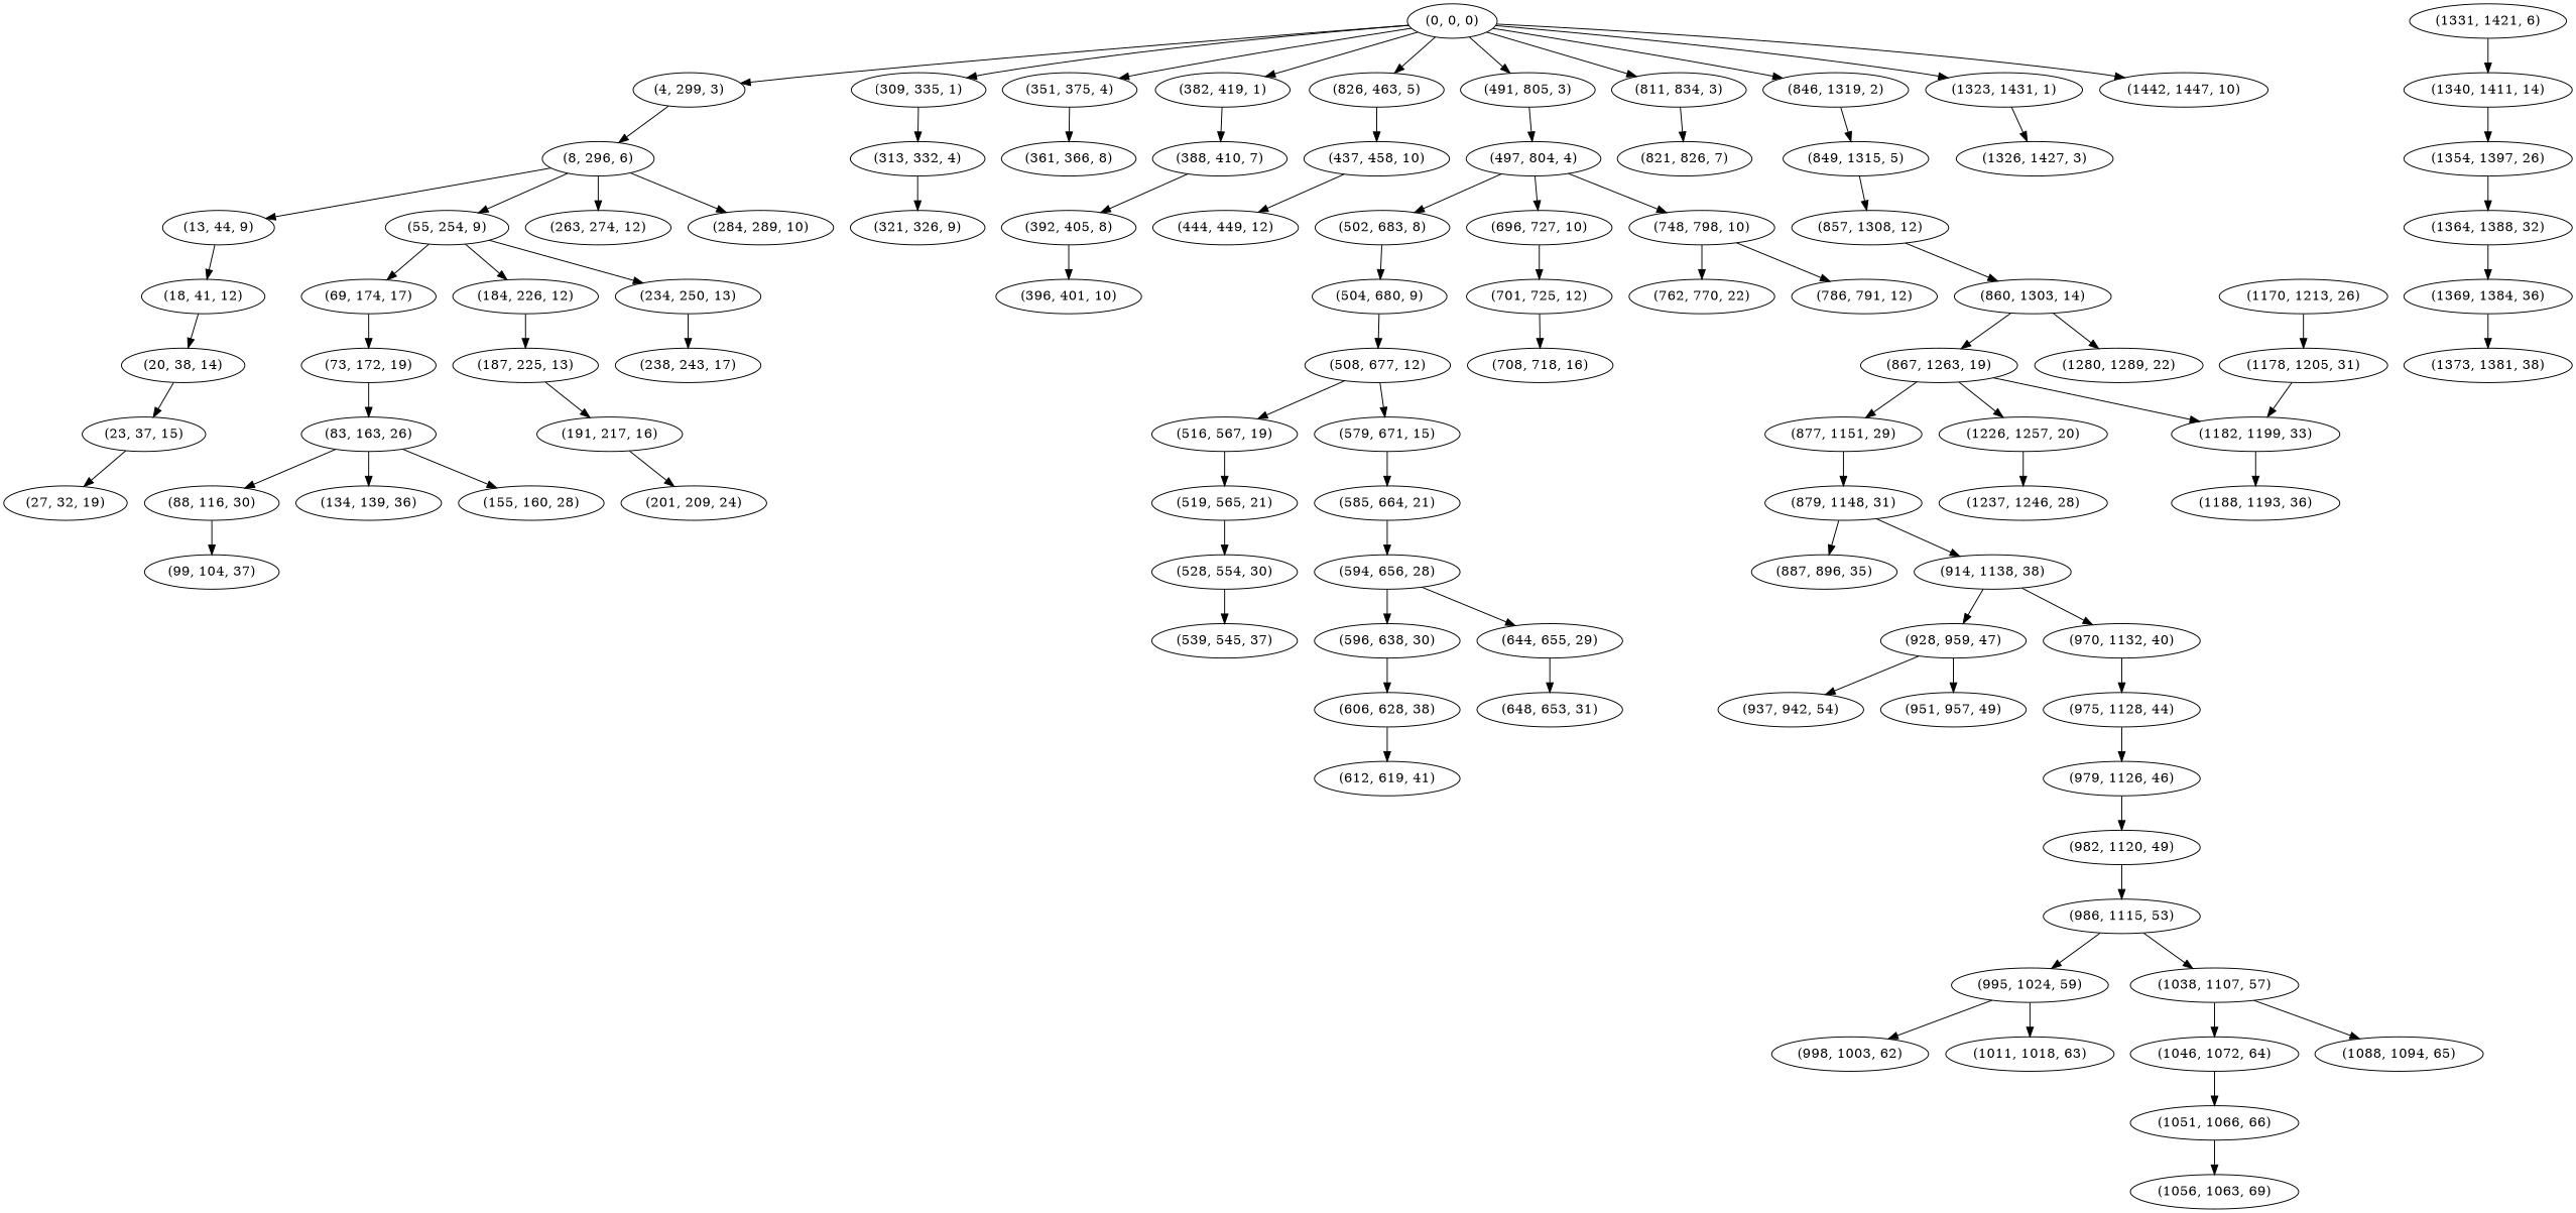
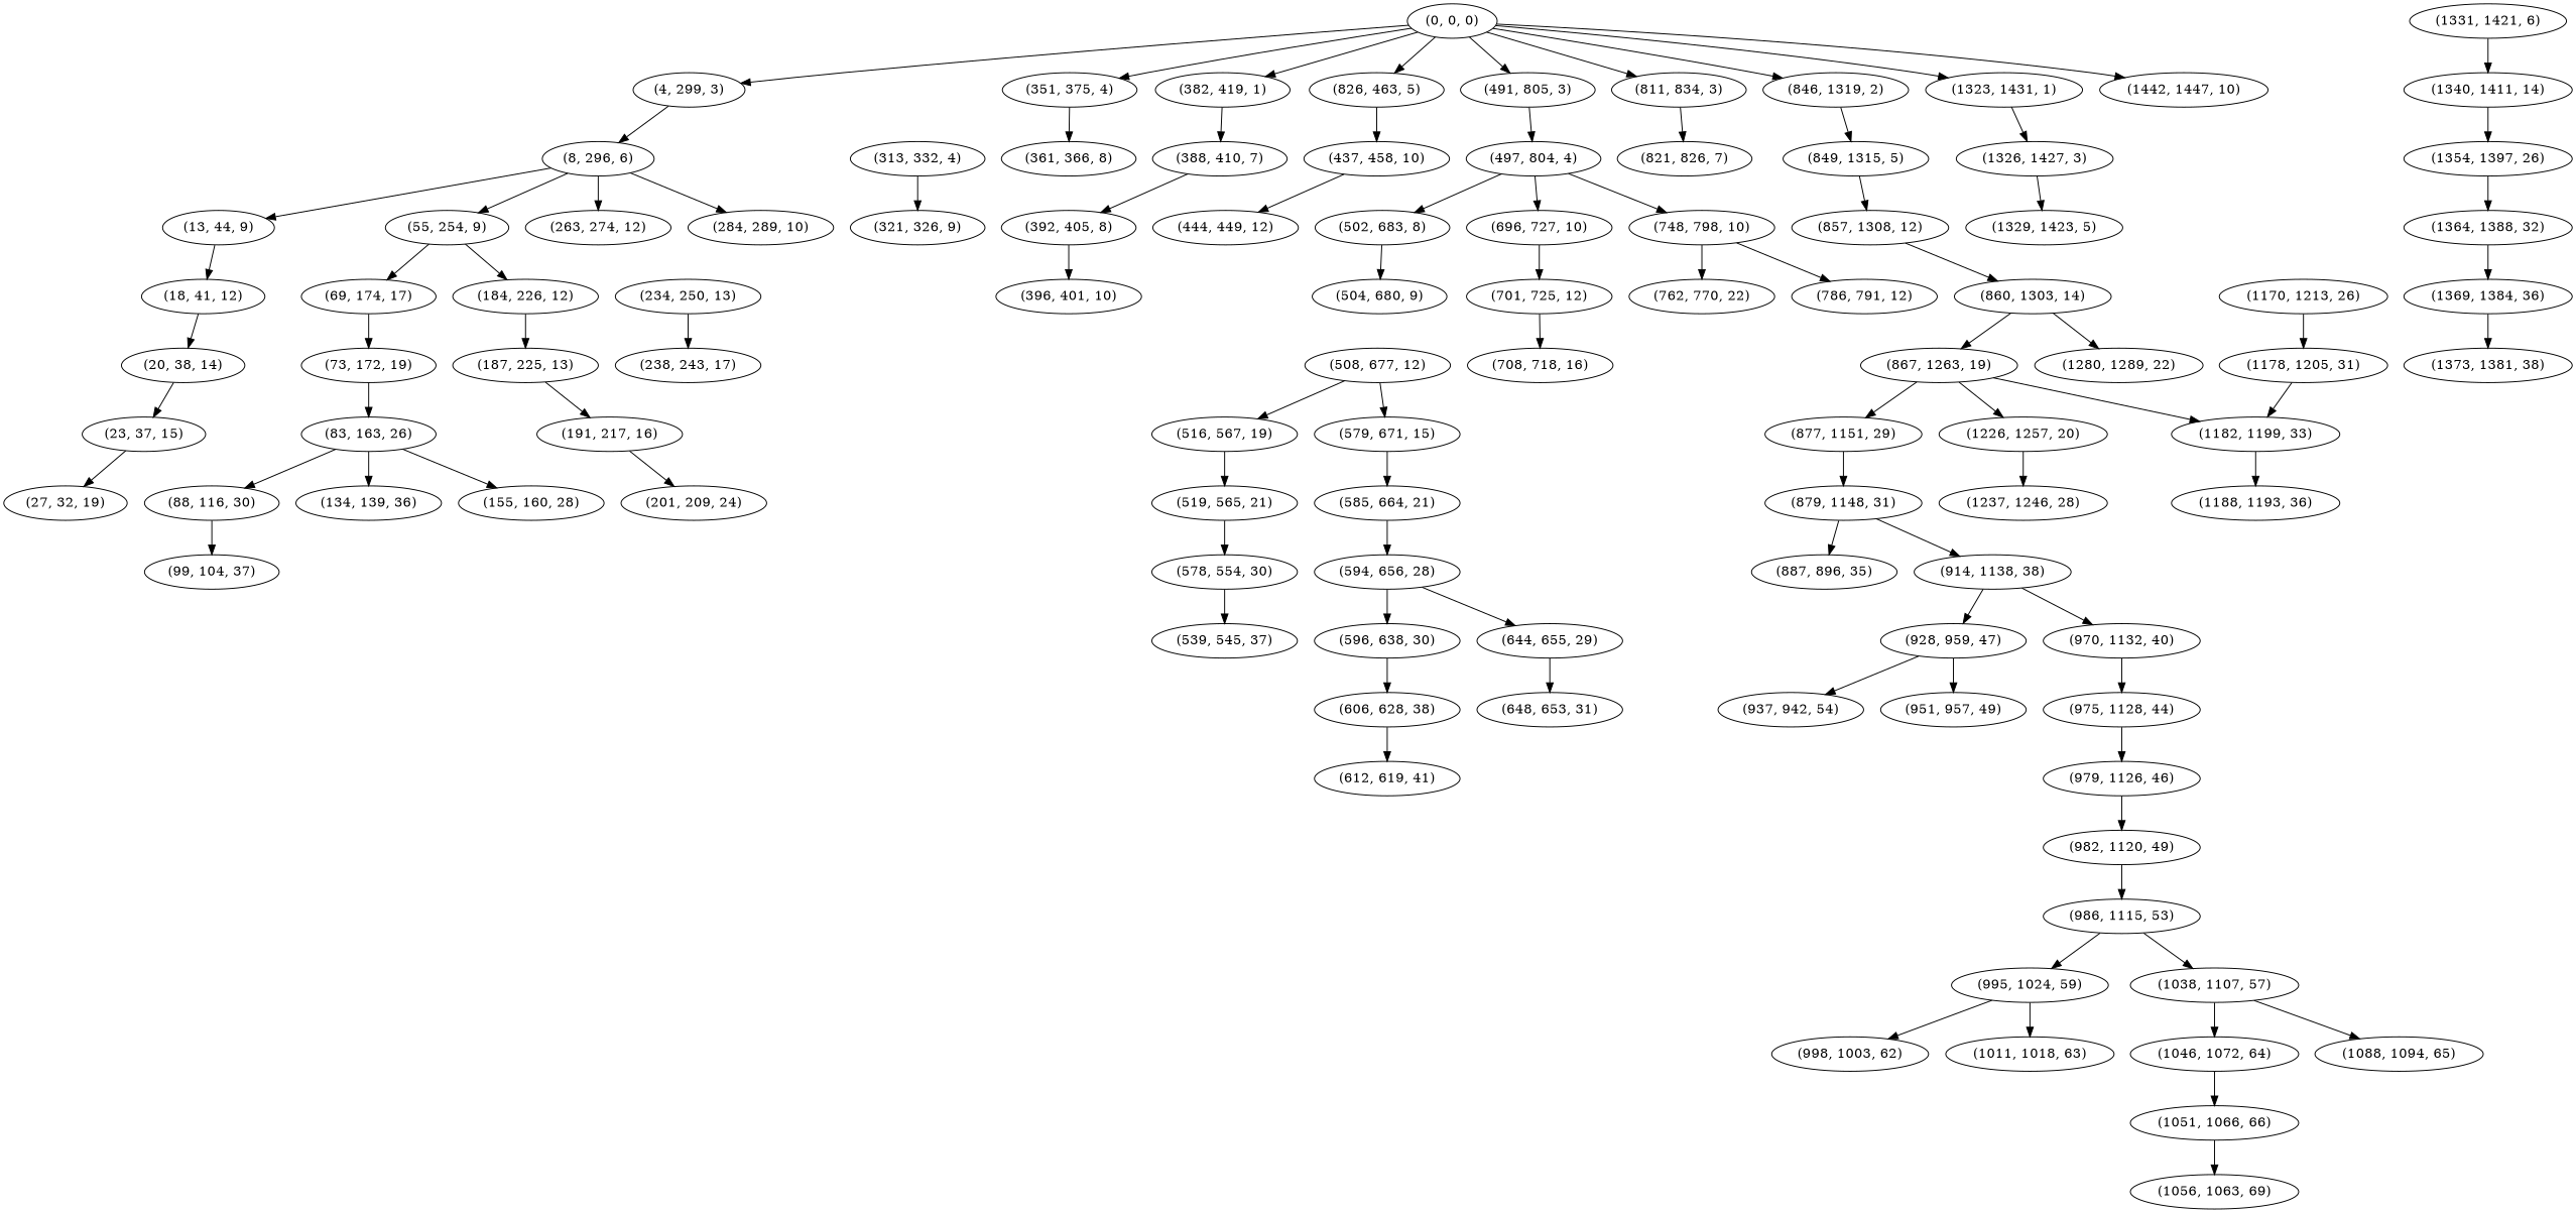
  digraph {
    "(0, 0, 0)"
    "(4, 299, 3)"
-   "(309, 335, 1)"
    "(351, 375, 4)"
    "(382, 419, 1)"
    n6 [label="(826, 463, 5)"]
    "(491, 805, 3)"
    "(811, 834, 3)"
    "(846, 1319, 2)"
    "(1323, 1431, 1)"
    "(1442, 1447, 10)"
    "(8, 296, 6)"
    "(313, 332, 4)"
    "(361, 366, 8)"
    "(388, 410, 7)"
    "(437, 458, 10)"
    "(497, 804, 4)"
    "(821, 826, 7)"
    "(849, 1315, 5)"
    "(1326, 1427, 3)"
    "(13, 44, 9)"
    "(55, 254, 9)"
    "(263, 274, 12)"
    "(284, 289, 10)"
    "(18, 41, 12)"
    "(69, 174, 17)"
    "(184, 226, 12)"
    "(234, 250, 13)"
    "(20, 38, 14)"
    "(23, 37, 15)"
    "(27, 32, 19)"
    "(73, 172, 19)"
    "(187, 225, 13)"
    "(238, 243, 17)"
    "(83, 163, 26)"
    "(88, 116, 30)"
    "(134, 139, 36)"
    "(155, 160, 28)"
    "(99, 104, 37)"
    "(191, 217, 16)"
    "(201, 209, 24)"
    "(321, 326, 9)"
    "(392, 405, 8)"
    "(396, 401, 10)"
    "(444, 449, 12)"
    "(502, 683, 8)"
    "(696, 727, 10)"
    "(748, 798, 10)"
    "(504, 680, 9)"
    "(701, 725, 12)"
    "(762, 770, 22)"
    "(786, 791, 12)"
    "(508, 677, 12)"
    "(516, 567, 19)"
    "(579, 671, 15)"
    "(519, 565, 21)"
    "(585, 664, 21)"
-   "(528, 554, 30)"
+   "(528, 554, 30)" [label="(578, 554, 30)"]
    "(539, 545, 37)"
    "(594, 656, 28)"
    "(596, 638, 30)"
    "(644, 655, 29)"
    "(606, 628, 38)"
    "(648, 653, 31)"
    "(612, 619, 41)"
    "(708, 718, 16)"
    "(857, 1308, 12)"
    "(860, 1303, 14)"
    "(867, 1263, 19)"
    "(1280, 1289, 22)"
    "(877, 1151, 29)"
    "(1226, 1257, 20)"
    "(1182, 1199, 33)"
    "(879, 1148, 31)"
    "(1170, 1213, 26)"
    "(1178, 1205, 31)"
    "(1237, 1246, 28)"
    "(887, 896, 35)"
    "(914, 1138, 38)"
    "(928, 959, 47)"
    "(970, 1132, 40)"
    "(937, 942, 54)"
    "(951, 957, 49)"
    "(975, 1128, 44)"
    "(979, 1126, 46)"
    "(982, 1120, 49)"
    "(986, 1115, 53)"
    "(995, 1024, 59)"
    "(1038, 1107, 57)"
    "(998, 1003, 62)"
    "(1011, 1018, 63)"
    "(1046, 1072, 64)"
    "(1088, 1094, 65)"
    "(1051, 1066, 66)"
    "(1056, 1063, 69)"
    "(1188, 1193, 36)"
+   "(1329, 1423, 5)"
    "(1331, 1421, 6)"
    "(1340, 1411, 14)"
    "(1354, 1397, 26)"
    "(1364, 1388, 32)"
    "(1369, 1384, 36)"
    "(1373, 1381, 38)"
    "(0, 0, 0)" -> "(4, 299, 3)"
-   "(0, 0, 0)" -> "(309, 335, 1)"
    "(0, 0, 0)" -> "(351, 375, 4)"
    "(0, 0, 0)" -> "(382, 419, 1)"
    "(0, 0, 0)" -> n6
    "(0, 0, 0)" -> "(491, 805, 3)"
    "(0, 0, 0)" -> "(811, 834, 3)"
    "(0, 0, 0)" -> "(846, 1319, 2)"
    "(0, 0, 0)" -> "(1323, 1431, 1)"
    "(0, 0, 0)" -> "(1442, 1447, 10)"
    "(4, 299, 3)" -> "(8, 296, 6)"
-   "(309, 335, 1)" -> "(313, 332, 4)"
    "(351, 375, 4)" -> "(361, 366, 8)"
    "(382, 419, 1)" -> "(388, 410, 7)"
    n6 -> "(437, 458, 10)"
    "(491, 805, 3)" -> "(497, 804, 4)"
    "(811, 834, 3)" -> "(821, 826, 7)"
    "(846, 1319, 2)" -> "(849, 1315, 5)"
    "(1323, 1431, 1)" -> "(1326, 1427, 3)"
    "(8, 296, 6)" -> "(13, 44, 9)"
    "(8, 296, 6)" -> "(55, 254, 9)"
    "(8, 296, 6)" -> "(263, 274, 12)"
    "(8, 296, 6)" -> "(284, 289, 10)"
    "(313, 332, 4)" -> "(321, 326, 9)"
    "(388, 410, 7)" -> "(392, 405, 8)"
    "(437, 458, 10)" -> "(444, 449, 12)"
    "(497, 804, 4)" -> "(502, 683, 8)"
    "(497, 804, 4)" -> "(696, 727, 10)"
    "(497, 804, 4)" -> "(748, 798, 10)"
    "(849, 1315, 5)" -> "(857, 1308, 12)"
+   "(1326, 1427, 3)" -> "(1329, 1423, 5)"
    "(13, 44, 9)" -> "(18, 41, 12)"
    "(55, 254, 9)" -> "(69, 174, 17)"
    "(55, 254, 9)" -> "(184, 226, 12)"
-   "(55, 254, 9)" -> "(234, 250, 13)"
    "(18, 41, 12)" -> "(20, 38, 14)"
    "(69, 174, 17)" -> "(73, 172, 19)"
    "(184, 226, 12)" -> "(187, 225, 13)"
    "(234, 250, 13)" -> "(238, 243, 17)"
    "(20, 38, 14)" -> "(23, 37, 15)"
    "(23, 37, 15)" -> "(27, 32, 19)"
    "(73, 172, 19)" -> "(83, 163, 26)"
    "(187, 225, 13)" -> "(191, 217, 16)"
    "(83, 163, 26)" -> "(88, 116, 30)"
    "(83, 163, 26)" -> "(134, 139, 36)"
    "(83, 163, 26)" -> "(155, 160, 28)"
    "(88, 116, 30)" -> "(99, 104, 37)"
    "(191, 217, 16)" -> "(201, 209, 24)"
    "(392, 405, 8)" -> "(396, 401, 10)"
    "(502, 683, 8)" -> "(504, 680, 9)"
    "(696, 727, 10)" -> "(701, 725, 12)"
    "(748, 798, 10)" -> "(762, 770, 22)"
    "(748, 798, 10)" -> "(786, 791, 12)"
-   "(504, 680, 9)" -> "(508, 677, 12)"
    "(701, 725, 12)" -> "(708, 718, 16)"
    "(508, 677, 12)" -> "(516, 567, 19)"
    "(508, 677, 12)" -> "(579, 671, 15)"
    "(516, 567, 19)" -> "(519, 565, 21)"
    "(579, 671, 15)" -> "(585, 664, 21)"
    "(519, 565, 21)" -> "(528, 554, 30)"
    "(585, 664, 21)" -> "(594, 656, 28)"
    "(528, 554, 30)" -> "(539, 545, 37)"
    "(594, 656, 28)" -> "(596, 638, 30)"
    "(594, 656, 28)" -> "(644, 655, 29)"
    "(596, 638, 30)" -> "(606, 628, 38)"
    "(644, 655, 29)" -> "(648, 653, 31)"
    "(606, 628, 38)" -> "(612, 619, 41)"
    "(857, 1308, 12)" -> "(860, 1303, 14)"
    "(860, 1303, 14)" -> "(867, 1263, 19)"
    "(860, 1303, 14)" -> "(1280, 1289, 22)"
    "(867, 1263, 19)" -> "(877, 1151, 29)"
    "(867, 1263, 19)" -> "(1226, 1257, 20)"
    "(867, 1263, 19)" -> "(1182, 1199, 33)"
    "(877, 1151, 29)" -> "(879, 1148, 31)"
    "(1226, 1257, 20)" -> "(1237, 1246, 28)"
    "(1182, 1199, 33)" -> "(1188, 1193, 36)"
    "(879, 1148, 31)" -> "(887, 896, 35)"
    "(879, 1148, 31)" -> "(914, 1138, 38)"
    "(1170, 1213, 26)" -> "(1178, 1205, 31)"
    "(1178, 1205, 31)" -> "(1182, 1199, 33)"
    "(914, 1138, 38)" -> "(928, 959, 47)"
    "(914, 1138, 38)" -> "(970, 1132, 40)"
    "(928, 959, 47)" -> "(937, 942, 54)"
    "(928, 959, 47)" -> "(951, 957, 49)"
    "(970, 1132, 40)" -> "(975, 1128, 44)"
    "(975, 1128, 44)" -> "(979, 1126, 46)"
    "(979, 1126, 46)" -> "(982, 1120, 49)"
    "(982, 1120, 49)" -> "(986, 1115, 53)"
    "(986, 1115, 53)" -> "(995, 1024, 59)"
    "(986, 1115, 53)" -> "(1038, 1107, 57)"
    "(995, 1024, 59)" -> "(998, 1003, 62)"
    "(995, 1024, 59)" -> "(1011, 1018, 63)"
    "(1038, 1107, 57)" -> "(1046, 1072, 64)"
    "(1038, 1107, 57)" -> "(1088, 1094, 65)"
    "(1046, 1072, 64)" -> "(1051, 1066, 66)"
    "(1051, 1066, 66)" -> "(1056, 1063, 69)"
    "(1331, 1421, 6)" -> "(1340, 1411, 14)"
    "(1340, 1411, 14)" -> "(1354, 1397, 26)"
    "(1354, 1397, 26)" -> "(1364, 1388, 32)"
    "(1364, 1388, 32)" -> "(1369, 1384, 36)"
    "(1369, 1384, 36)" -> "(1373, 1381, 38)"
  }
